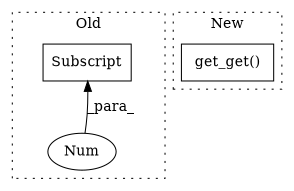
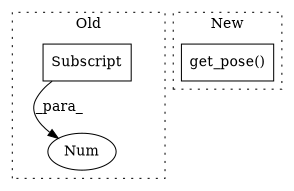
  digraph {
    node [shape=box]
    n1 [a=63 l="25,0" label=Subscript s="5473,0"]
    n2 [a=76 l=2 label=Num s=5495 shape=ellipse]
-   n3 [a=75 l="27,1" label="get_get()" s="5383,5419"]
+   n3 [a=75 l="27,1" label="get_pose()" s="5383,5419"]
    subgraph cluster_1 {
      label=Old
      style=dotted
      n1
      n2
    }
    subgraph cluster_2 {
      label=New
      style=dotted
      n3
    }
-   n2 -> n1 [label=_para_]
+   n1 -> n2 [label=_para_]
  }
